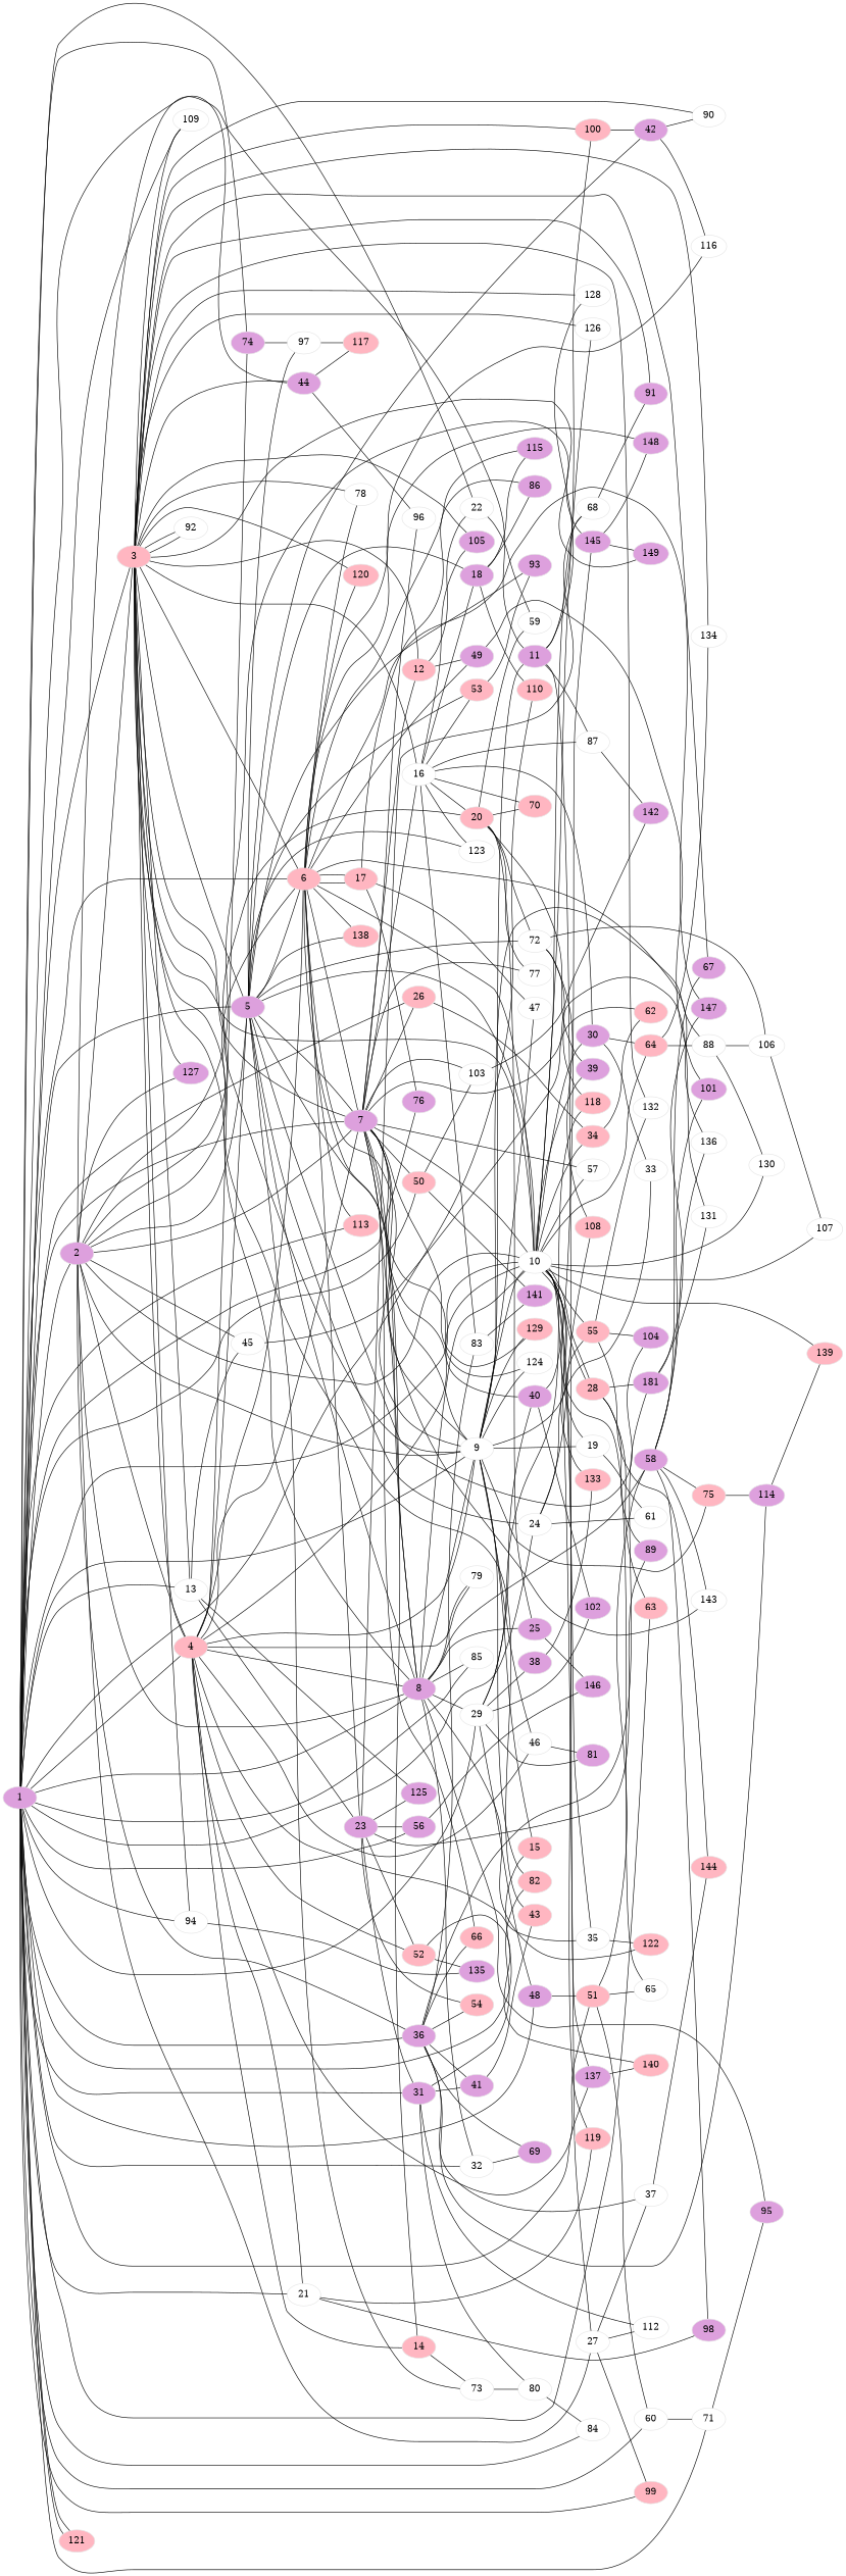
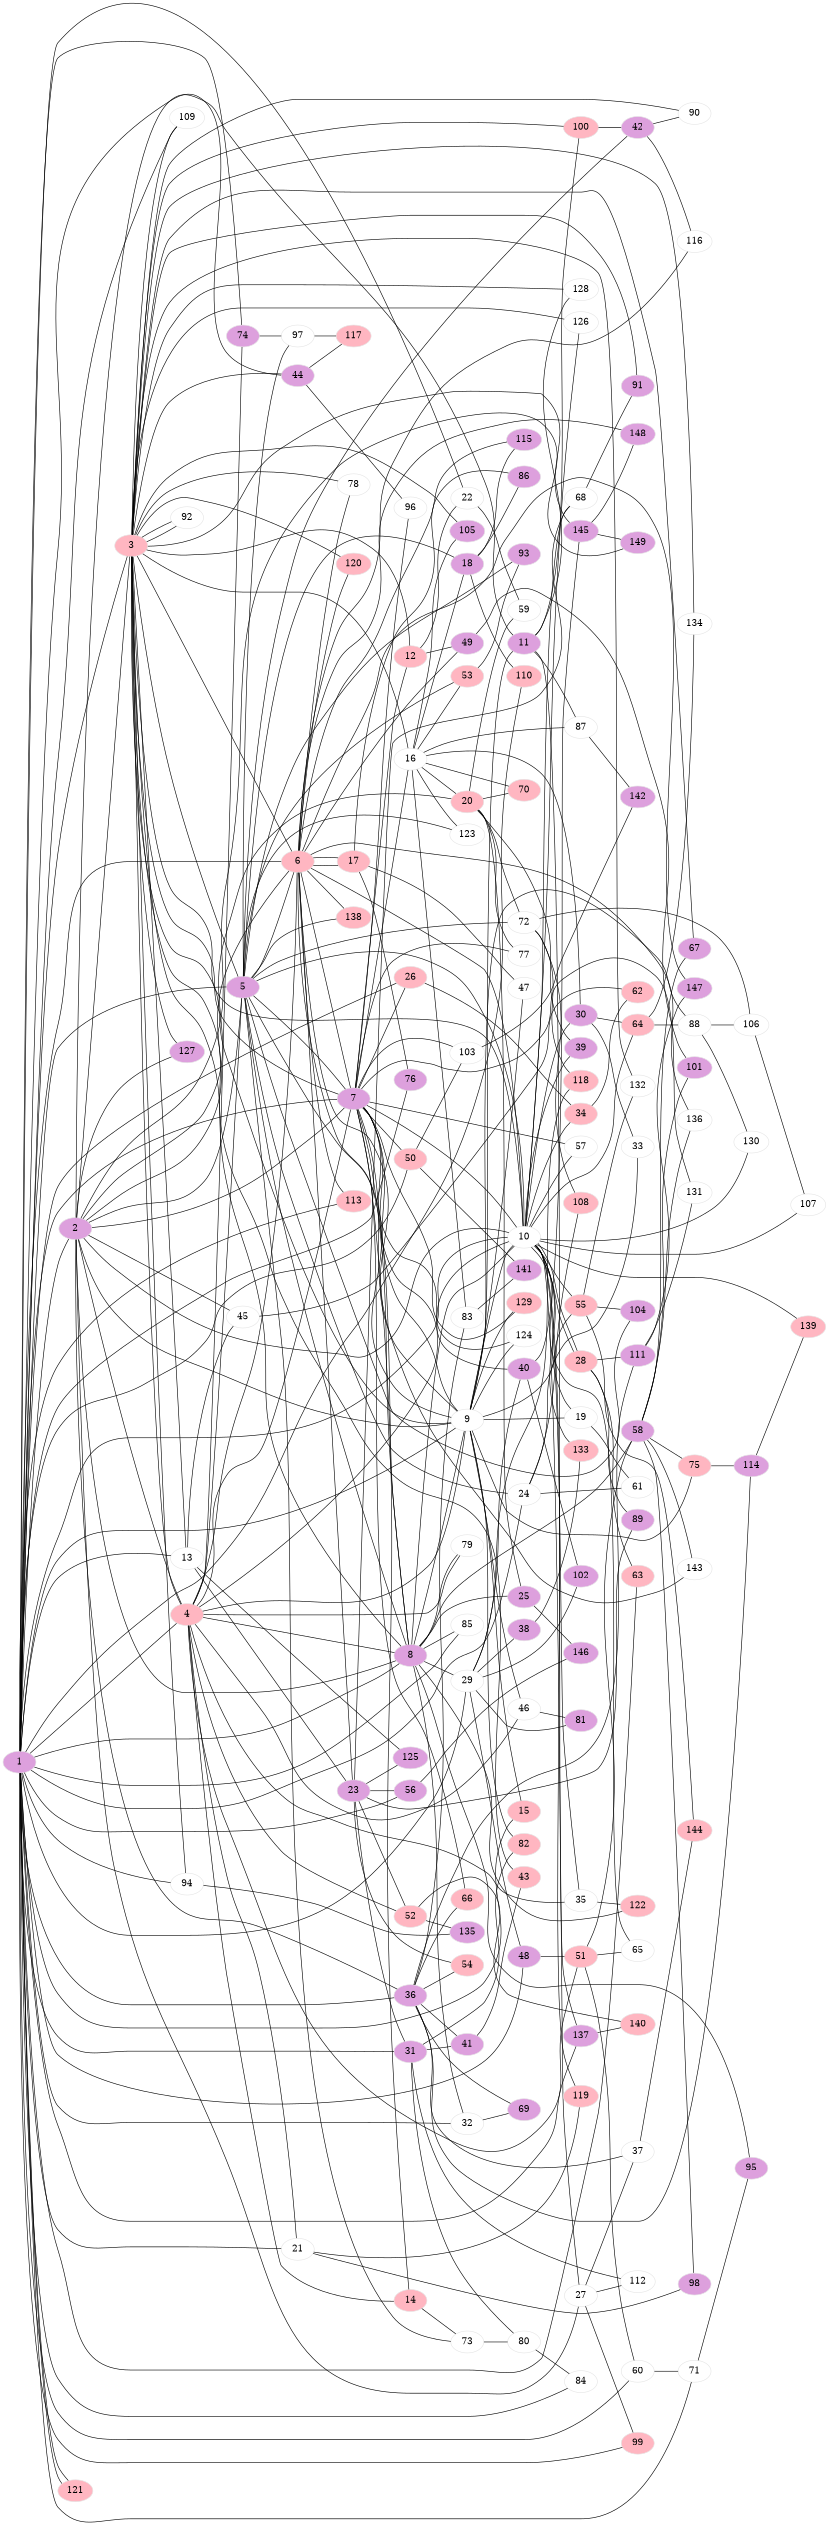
  graph {
    rankdir=LR
    node [color=gray90 fillcolor=white style=filled]
    1 [fillcolor=plum]
    2 [fillcolor=plum]
    3 [fillcolor=lightpink]
    4 [fillcolor=lightpink]
    5 [fillcolor=plum]
    6 [fillcolor=lightpink]
    7 [fillcolor=plum]
    8 [fillcolor=plum]
    9
    10
    13
    15 [fillcolor=lightpink]
    21
    22
    24
    26 [fillcolor=lightpink]
    29
    31 [fillcolor=plum]
    32
    36 [fillcolor=plum]
    44 [fillcolor=plum]
    48 [fillcolor=plum]
    50 [fillcolor=lightpink]
    56 [fillcolor=plum]
    60
    63 [fillcolor=lightpink]
    71
    74 [fillcolor=plum]
    76 [fillcolor=plum]
    84
    85
    94
    99 [fillcolor=lightpink]
    109
    110 [fillcolor=lightpink]
    113 [fillcolor=lightpink]
    121 [fillcolor=lightpink]
    137 [fillcolor=plum]
    11 [fillcolor=plum]
    20 [fillcolor=lightpink]
    27
    45
    127 [fillcolor=plum]
    149 [fillcolor=plum]
    12 [fillcolor=lightpink]
    16
    43 [fillcolor=lightpink]
    67 [fillcolor=plum]
    78
    90
    91 [fillcolor=plum]
    92
    100 [fillcolor=lightpink]
    105 [fillcolor=plum]
    120 [fillcolor=lightpink]
    126
    128
    132
    134
    145 [fillcolor=plum]
    14 [fillcolor=lightpink]
    35
    46
    51 [fillcolor=lightpink]
    52 [fillcolor=lightpink]
    79
    18 [fillcolor=plum]
    42 [fillcolor=plum]
    53 [fillcolor=lightpink]
    72
    73
    93 [fillcolor=plum]
    97
    104 [fillcolor=plum]
    123
    138 [fillcolor=lightpink]
    17 [fillcolor=lightpink]
    23 [fillcolor=plum]
    49 [fillcolor=plum]
    115 [fillcolor=plum]
    116
    136
    147 [fillcolor=plum]
    148 [fillcolor=plum]
    40 [fillcolor=plum]
    57
    66 [fillcolor=lightpink]
    77
    96
    103
    124
    129 [fillcolor=lightpink]
    131
    143
    25 [fillcolor=plum]
    58 [fillcolor=plum]
    95 [fillcolor=plum]
    122 [fillcolor=lightpink]
    19
    47
    55 [fillcolor=lightpink]
    75 [fillcolor=lightpink]
    82 [fillcolor=lightpink]
    88
    28 [fillcolor=lightpink]
    30 [fillcolor=plum]
    34 [fillcolor=lightpink]
    39 [fillcolor=plum]
    64 [fillcolor=lightpink]
    65
    68
    107
    119 [fillcolor=lightpink]
    130
    133 [fillcolor=lightpink]
    139 [fillcolor=lightpink]
    125 [fillcolor=plum]
    98 [fillcolor=plum]
    59
    61
    33
    108 [fillcolor=lightpink]
    38 [fillcolor=plum]
    81 [fillcolor=plum]
    102 [fillcolor=plum]
    118 [fillcolor=lightpink]
    112
    41 [fillcolor=plum]
    80
    69 [fillcolor=plum]
    83
    54 [fillcolor=lightpink]
    37
-   111 [fillcolor=plum label=181]
+   111 [fillcolor=plum]
    114 [fillcolor=plum]
    117 [fillcolor=lightpink]
    141 [fillcolor=plum]
    146 [fillcolor=plum]
    135 [fillcolor=plum]
    140 [fillcolor=lightpink]
    87
    70 [fillcolor=lightpink]
    62 [fillcolor=lightpink]
    86 [fillcolor=plum]
    106
    89 [fillcolor=plum]
    101 [fillcolor=plum]
    142 [fillcolor=plum]
    144 [fillcolor=lightpink]
    1 -- 2
    1 -- 3
    1 -- 4
    1 -- 5
    1 -- 6
    1 -- 7
    1 -- 8
    1 -- 9
    1 -- 10
    1 -- 13
    1 -- 15
    1 -- 21
    1 -- 22
    1 -- 24
    1 -- 26
    1 -- 29
    1 -- 31
    1 -- 32
    1 -- 36
    1 -- 44
    1 -- 48
    1 -- 50
    1 -- 56
    1 -- 60
    1 -- 63
    1 -- 71
    1 -- 74
    1 -- 76
    1 -- 84
    1 -- 85
    1 -- 94
    1 -- 99
    1 -- 109
    1 -- 110
    1 -- 113
    1 -- 121
    1 -- 121
    1 -- 137
    2 -- 3
    2 -- 4
    2 -- 5
    2 -- 6
    2 -- 7
    2 -- 8
    2 -- 9
    2 -- 10
    2 -- 36
    2 -- 11
    2 -- 20
    2 -- 27
    2 -- 45
    2 -- 127
    2 -- 149
    3 -- 4
    3 -- 5
    3 -- 6
    3 -- 7
    3 -- 8
    3 -- 9
    3 -- 10
    3 -- 13
    3 -- 44
    3 -- 94
    3 -- 109
    3 -- 127
    3 -- 12
    3 -- 16
    3 -- 43
    3 -- 67
    3 -- 78
    3 -- 90
    3 -- 91
    3 -- 92
    3 -- 92
    3 -- 100
    3 -- 105
    3 -- 120
    3 -- 126
    3 -- 128
    3 -- 132
    3 -- 134
    3 -- 145
    4 -- 5
    4 -- 6
    4 -- 7
    4 -- 8
    4 -- 9
    4 -- 10
    4 -- 21
    4 -- 74
    4 -- 14
    4 -- 35
    4 -- 46
    4 -- 51
    4 -- 52
    4 -- 79
    5 -- 6
    5 -- 7
    5 -- 8
    5 -- 9
    5 -- 10
    5 -- 24
    5 -- 18
    5 -- 42
    5 -- 53
    5 -- 72
    5 -- 73
    5 -- 93
    5 -- 97
    5 -- 104
    5 -- 123
    5 -- 138
    6 -- 7
    6 -- 8
    6 -- 9
    6 -- 10
    6 -- 113
    6 -- 78
    6 -- 120
    6 -- 138
    6 -- 17
    6 -- 17
    6 -- 23
    6 -- 49
    6 -- 115
    6 -- 116
    6 -- 136
    6 -- 147
    6 -- 148
    7 -- 8
    7 -- 9
    7 -- 10
    7 -- 26
    7 -- 50
    7 -- 12
    7 -- 16
    7 -- 14
    7 -- 40
    7 -- 57
    7 -- 66
    7 -- 77
    7 -- 96
    7 -- 103
    7 -- 124
    7 -- 129
    7 -- 131
    7 -- 143
    8 -- 9
    8 -- 10
    8 -- 29
    8 -- 32
    8 -- 85
    8 -- 79
    8 -- 25
    8 -- 58
    8 -- 95
    8 -- 122
    9 -- 10
    9 -- 15
    9 -- 11
    9 -- 46
    9 -- 124
    9 -- 129
    9 -- 19
    9 -- 47
    9 -- 55
    9 -- 75
    9 -- 82
    9 -- 88
    10 -- 27
    10 -- 126
    10 -- 35
    10 -- 57
    10 -- 19
    10 -- 55
    10 -- 28
    10 -- 28
    10 -- 30
    10 -- 34
    10 -- 39
    10 -- 64
    10 -- 65
    10 -- 68
    10 -- 107
    10 -- 119
    10 -- 130
    10 -- 133
    10 -- 139
    13 -- 45
    13 -- 23
    13 -- 125
    21 -- 119
    21 -- 98
    22 -- 59
    24 -- 61
    24 -- 33
    24 -- 108
    26 -- 34
    29 -- 48
    29 -- 40
    29 -- 38
    29 -- 81
    29 -- 102
    29 -- 118
    31 -- 82
    31 -- 112
    31 -- 41
    31 -- 80
    32 -- 69
    36 -- 66
    36 -- 41
    36 -- 69
    36 -- 83
    36 -- 54
    36 -- 37
    36 -- 111
    36 -- 114
    44 -- 96
    44 -- 117
    48 -- 51
    50 -- 103
    50 -- 141
    56 -- 146
    60 -- 71
    71 -- 95
    74 -- 97
    94 -- 135
    137 -- 140
    11 -- 137
    11 -- 100
    11 -- 128
    11 -- 87
    20 -- 72
    20 -- 77
    20 -- 25
    20 -- 39
    20 -- 59
    20 -- 70
    27 -- 99
    27 -- 112
    27 -- 37
    45 -- 62
    12 -- 22
    12 -- 49
    16 -- 20
    16 -- 105
    16 -- 18
    16 -- 53
    16 -- 123
    16 -- 30
    16 -- 83
    16 -- 87
    16 -- 70
    100 -- 42
    145 -- 149
    145 -- 148
    14 -- 73
    35 -- 122
    46 -- 81
    51 -- 60
    51 -- 58
    51 -- 65
    52 -- 135
    52 -- 140
    18 -- 110
    18 -- 115
    18 -- 86
    42 -- 90
    42 -- 116
    53 -- 93
    72 -- 108
    72 -- 118
    72 -- 106
    73 -- 80
    97 -- 117
    17 -- 76
    17 -- 47
    17 -- 86
    23 -- 31
    23 -- 56
    23 -- 52
    23 -- 68
    23 -- 125
    23 -- 54
    23 -- 89
    49 -- 101
    40 -- 145
    40 -- 102
    103 -- 142
    25 -- 146
    58 -- 67
    58 -- 136
    58 -- 143
    58 -- 75
    58 -- 98
    58 -- 101
    19 -- 61
    55 -- 132
    55 -- 104
    55 -- 144
    75 -- 114
    88 -- 130
    88 -- 106
    28 -- 63
    28 -- 111
    28 -- 89
    30 -- 64
    30 -- 33
    34 -- 62
    64 -- 134
    64 -- 88
    68 -- 91
    38 -- 133
    41 -- 43
    80 -- 84
    83 -- 141
    37 -- 144
    111 -- 147
    111 -- 131
    114 -- 139
    87 -- 142
    106 -- 107
  }
